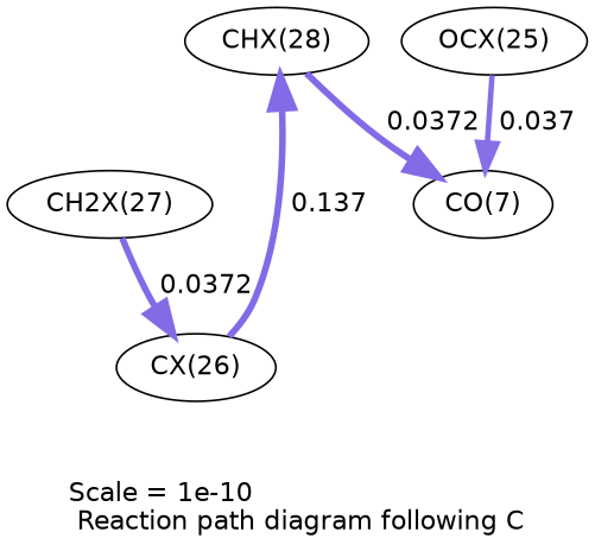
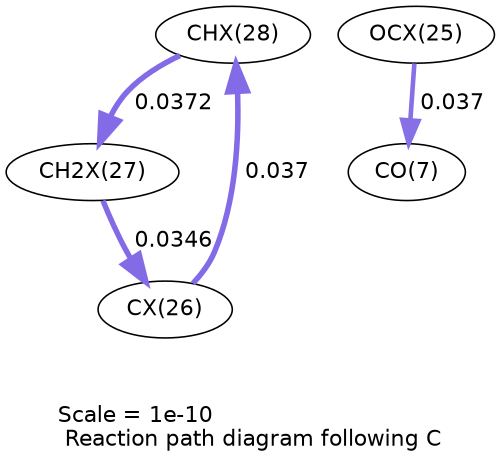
  digraph {
    fontname=Helvetica
    label="Scale = 1e-10\l Reaction path diagram following C"
    node [fontname=Helvetica]
    edge [arrowsize=1.76 color="0.7, 0.537, 0.9" fontname=Helvetica penwidth=3.51]
    n1 [label="CHX(28)"]
    n2 [label="CH2X(27)"]
    n3 [label="CX(26)"]
    n4 [label="OCX(25)"]
    n5 [label="CO(7)"]
-   n1 -> n5 [label=" 0.0372"]
-   n2 -> n3 [arrowsize=1.73 color="0.7, 0.535, 0.9" label=" 0.0372" penwidth=3.46]
-   n3 -> n1 [label=" 0.137"]
+   n1 -> n2 [label=" 0.0372"]
+   n2 -> n3 [arrowsize=1.73 color="0.7, 0.535, 0.9" label=" 0.0346" penwidth=3.46]
+   n3 -> n1 [label=" 0.037"]
    n4 -> n5 [arrowsize=1.46 color="0.7, 0.517, 0.9" label=" 0.037" penwidth=2.92]
  }
